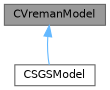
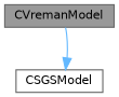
  digraph {
    node [color=gray40 fontname=Helvetica fontsize=10 shape=box style=filled]
    n1 [fillcolor=grey60 fontcolor=black height=0.2 label=CVremanModel width=0.4]
    n2 [fillcolor=white height=0.2 label=CSGSModel width=0.4]
-   n1 -> n2 [color=steelblue1 dir=back fontname=Helvetica fontsize=10 labelfontname=Helvetica labelfontsize=10 style=solid]
+   n2 -> n1 [color=steelblue1 dir=back fontname=Helvetica fontsize=10 labelfontname=Helvetica labelfontsize=10 style=solid]
  }
